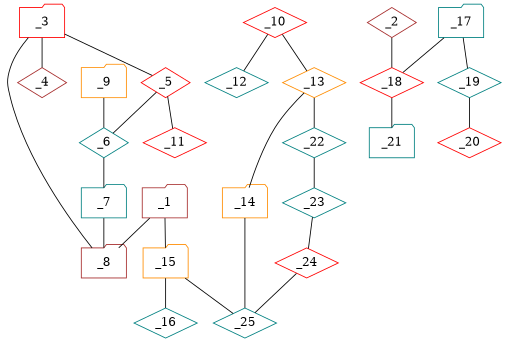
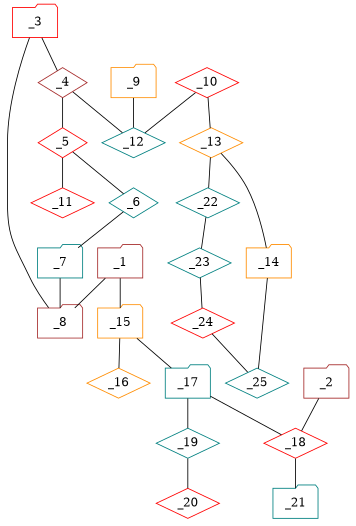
  graph {
    node [charge=0 chem=1 color=teal shape=diamond symbol="C  " x=4.5981 y=-1.8988]
    edge [valence=1]
    _1 [chem=4 color=brown shape=folder symbol="N  " x=5.4641]
    _8 [color=brown shape=folder y=-1.3988]
    _15 [color=darkorange shape=folder x=5.4641 y=-2.8988]
-   _16 [chem=5 symbol="S  " y=-3.3988]
+   _16 [chem=5 color=darkorange symbol="S  " y=-3.3988]
    _17 [shape=folder x=6.3301 y=-3.3988]
    _18 [color=red x=7.2437 y=-2.9921]
    _19 [x=6.4346 y=-4.3933]
-   _2 [chem=2 color=brown symbol="O  " x=7.9128 y=-3.7352]
+   _2 [chem=2 color=brown shape=folder symbol="O  " x=7.9128 y=-3.7352]
    _21 [shape=folder x=7.4516 y=-2.0139]
    _20 [color=red x=7.4128 y=-4.6012]
    _3 [color=red shape=folder y=-0.3988]
    _4 [color=brown x=3.7321 y=0.1012]
    _5 [color=red x=2.866 y=-0.3988]
    _12 [x=3.7321 y=1.1012]
    _6 [x=2.866 y=-1.3988]
    _11 [chem=7 color=red symbol="Cl " x=2 y=0.1012]
    _7 [shape=folder x=3.732]
    _9 [chem=2 color=darkorange shape=folder symbol="O  " x=2.866 y=1.6012]
    _10 [chem=2 color=red symbol="O  " y=1.6012]
    _13 [color=darkorange y=2.6012]
    _14 [color=darkorange shape=folder x=3.7321 y=3.1012]
    _22 [x=5.4641 y=3.1012]
    _25 [x=3.7321 y=4.1012]
    _23 [x=5.4641 y=4.1012]
    _24 [color=red y=4.6012]
    _1 -- _8
    _1 -- _15
    _15 -- _16 [valence=2]
-   _15 -- _25
+   _15 -- _17
    _17 -- _18 [valence=2]
    _17 -- _19
    _18 -- _21
    _19 -- _20 [valence=2]
    _2 -- _18
    _3 -- _8
    _3 -- _4 [valence=2]
-   _3 -- _5
+   _4 -- _5
+   _4 -- _12
    _5 -- _6 [valence=2]
    _5 -- _11
    _6 -- _7
    _7 -- _8 [valence=2]
-   _9 -- _6 [valence=2]
+   _9 -- _12 [valence=2]
    _10 -- _12
    _10 -- _13
    _13 -- _14
    _13 -- _22
    _14 -- _25
    _22 -- _23
    _23 -- _24
    _24 -- _25
  }
